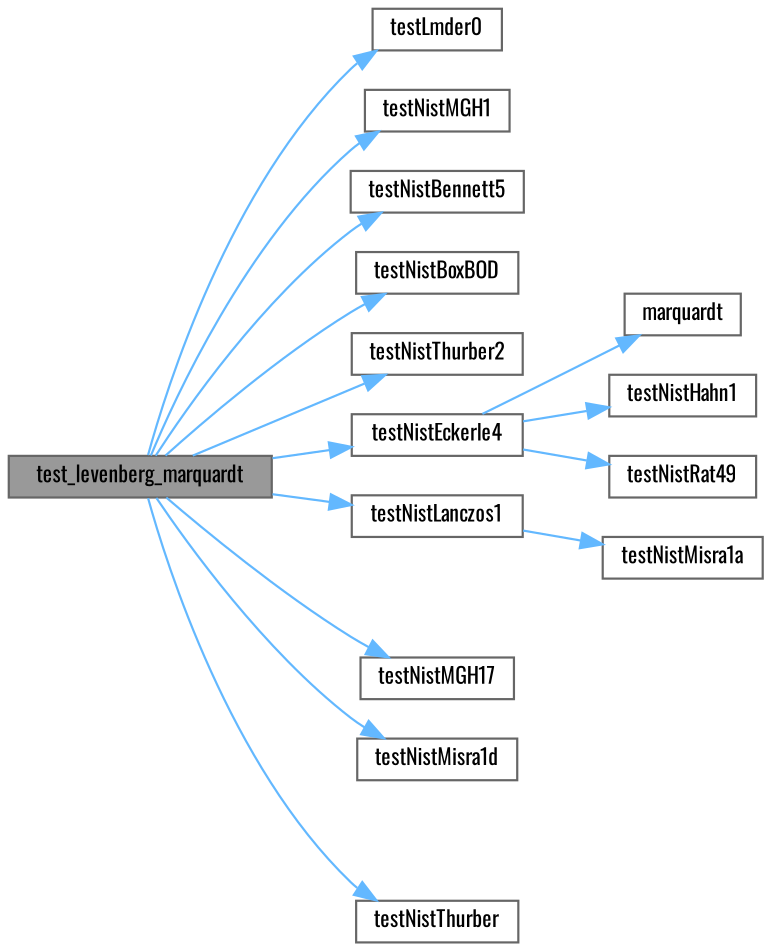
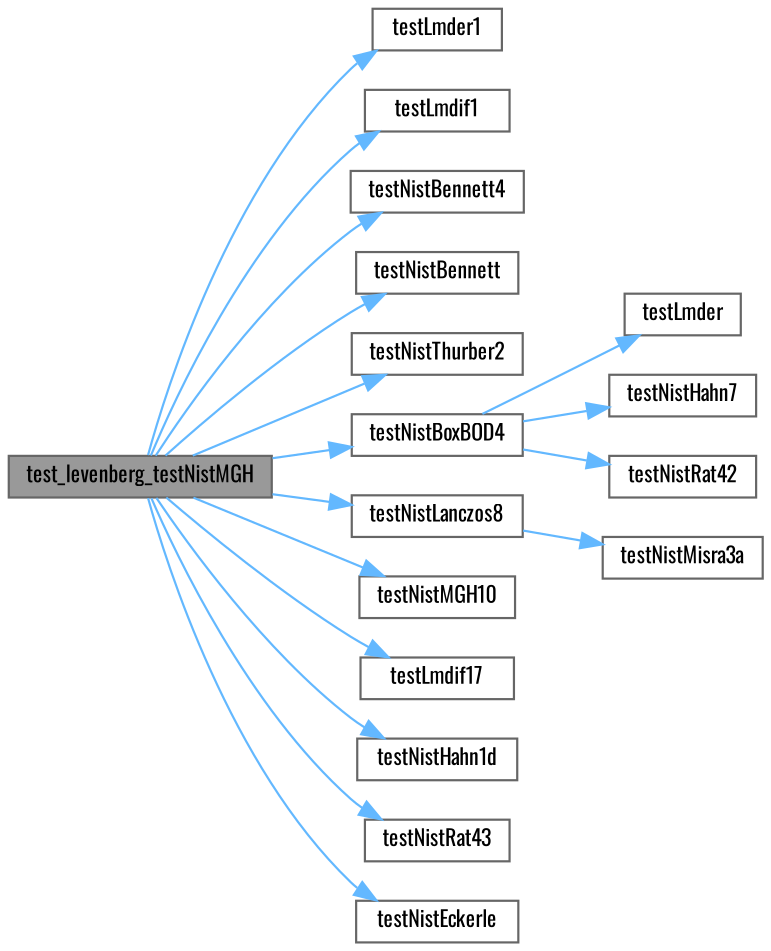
  digraph {
    fontname=Oswald
    rankdir=LR
    node [color=grey40 fillcolor=white fontname=Oswald fontsize=10 shape=box style=filled]
    edge [color=steelblue1 fontname=Oswald fontsize=10 labelfontname=Helvetica labelfontsize=10 style=solid]
-   n1 [color=gray40 fillcolor=grey60 fontcolor=black height=0.2 label=test_levenberg_marquardt width=0.4]
-   n2 [height=0.2 label=testLmder0 width=0.4]
-   n3 [height=0.2 label=testNistMGH1 width=0.4]
-   n4 [height=0.2 label=testNistBennett5 width=0.4]
-   n5 [height=0.2 label=testNistBoxBOD width=0.4]
+   n1 [color=gray40 fillcolor=grey60 fontcolor=black height=0.2 label=test_levenberg_testNistMGH width=0.4]
+   n2 [height=0.2 label=testLmder1 width=0.4]
+   n3 [height=0.2 label=testLmdif1 width=0.4]
+   n4 [height=0.2 label=testNistBennett4 width=0.4]
+   n5 [height=0.2 label=testNistBennett width=0.4]
    n6 [height=0.2 label=testNistThurber2 width=0.4]
-   n7 [height=0.2 label=testNistEckerle4 width=0.4]
-   n8 [height=0.2 label=testNistLanczos1 width=0.4]
-   n10 [height=0.2 label=testNistMGH17 width=0.4]
-   n11 [height=0.2 label=testNistMisra1d width=0.4]
-   n13 [height=0.2 label=testNistThurber width=0.4]
-   n14 [height=0.2 label=marquardt width=0.4]
-   n15 [height=0.2 label=testNistHahn1 width=0.4]
-   n16 [height=0.2 label=testNistRat49 width=0.4]
-   n17 [height=0.2 label=testNistMisra1a width=0.4]
+   n7 [height=0.2 label=testNistBoxBOD4 width=0.4]
+   n8 [height=0.2 label=testNistLanczos8 width=0.4]
+   n9 [height=0.2 label=testNistMGH10 width=0.4]
+   n10 [height=0.2 label=testLmdif17 width=0.4]
+   n11 [height=0.2 label=testNistHahn1d width=0.4]
+   n12 [height=0.2 label=testNistRat43 width=0.4]
+   n13 [height=0.2 label=testNistEckerle width=0.4]
+   n14 [height=0.2 label=testLmder width=0.4]
+   n15 [height=0.2 label=testNistHahn7 width=0.4]
+   n16 [height=0.2 label=testNistRat42 width=0.4]
+   n17 [height=0.2 label=testNistMisra3a width=0.4]
    n1 -> n2
    n1 -> n3
    n1 -> n4
    n1 -> n5
    n1 -> n6
    n1 -> n7
    n1 -> n8
+   n1 -> n9
    n1 -> n10
    n1 -> n11
+   n1 -> n12
    n1 -> n13
    n7 -> n14
    n7 -> n15
    n7 -> n16
    n8 -> n17
  }
